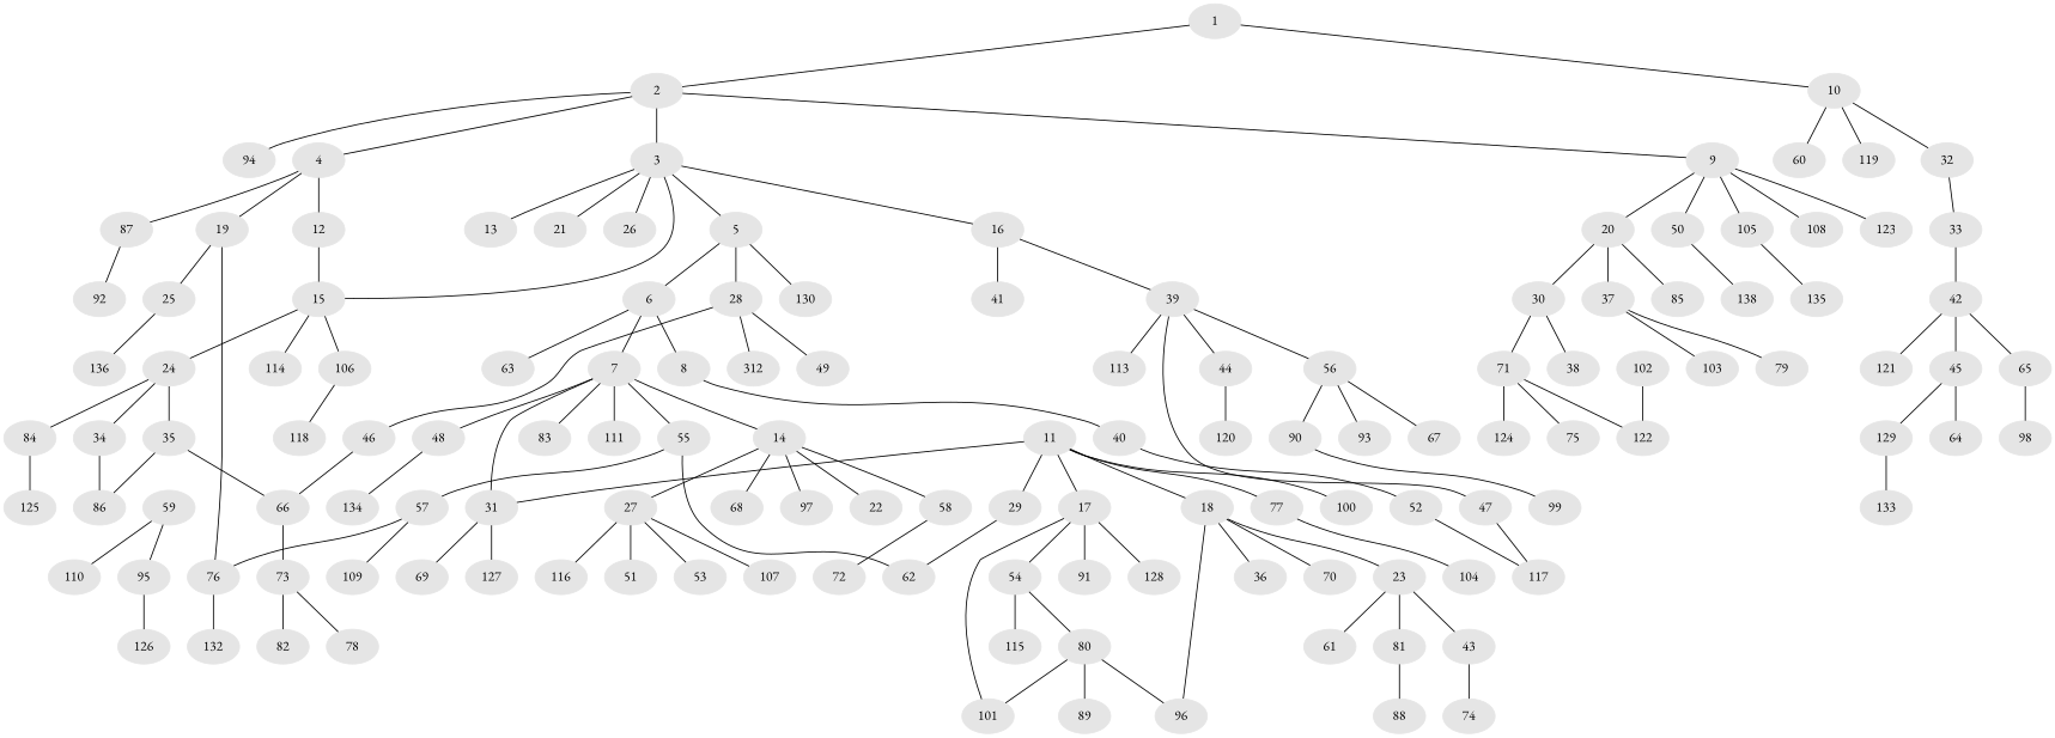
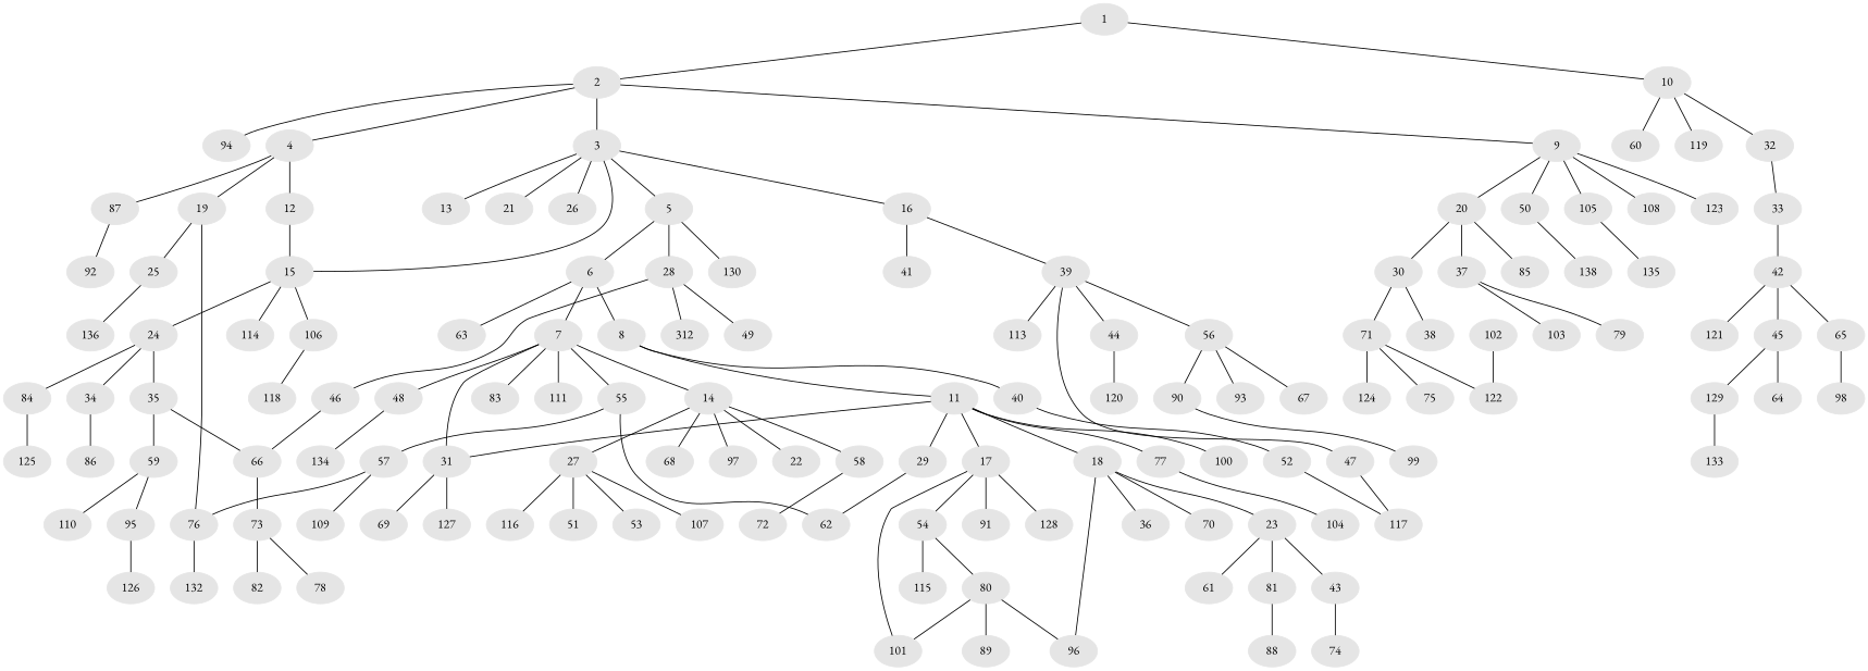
  graph {
    fontname="EB Garamond"
    node [color=gray90 fontname="EB Garamond" style=filled]
    edge [fontname="EB Garamond"]
    1
    2
    10
    3
    4
    9
    94
    32
    60
    119
    5
    13
    15
    16
    21
    26
    12
    19
    87
    20
    50
    105
    108
    123
    6
    28
    130
    24
    106
    114
    39
    41
    25
    76
    92
    7
    8
    63
    46
    49
    n41 [label=312]
    14
    31
    48
    55
    83
    111
    11
    40
    22
    27
    58
    68
    97
    69
    127
    134
    57
    62
    17
    18
    29
    77
    100
    52
    30
    37
    85
    n69 [label=138]
    135
    33
    54
    91
    101
    128
    23
    36
    70
    96
    104
    51
    53
    107
    116
    72
    34
    35
    84
    118
    44
    47
    56
    113
    80
    115
    43
    61
    81
    136
    132
    38
    71
    79
    103
    74
    88
    86
    59
    66
    125
    75
    122
    124
    42
    45
    65
    121
    95
    110
    73
    120
    117
    67
    90
    93
    64
    129
    98
    133
    89
    109
    99
    126
    78
    82
    102
    1 -- 2
    1 -- 10
    2 -- 3
    2 -- 4
    2 -- 9
    2 -- 94
    10 -- 32
    10 -- 60
    10 -- 119
    3 -- 5
    3 -- 13
    3 -- 15
    3 -- 16
    3 -- 21
    3 -- 26
    4 -- 12
    4 -- 19
    4 -- 87
    9 -- 20
    9 -- 50
    9 -- 105
    9 -- 108
    9 -- 123
    32 -- 33
    5 -- 6
    5 -- 28
    5 -- 130
    15 -- 24
    15 -- 106
    15 -- 114
    16 -- 39
    16 -- 41
    12 -- 15
    19 -- 25
    19 -- 76
    87 -- 92
    20 -- 30
    20 -- 37
    20 -- 85
    50 -- n69
    105 -- 135
    6 -- 7
    6 -- 8
    6 -- 63
    28 -- 46
    28 -- 49
    28 -- n41
    24 -- 34
    24 -- 35
    24 -- 84
    106 -- 118
    39 -- 44
    39 -- 47
    39 -- 56
    39 -- 113
    25 -- 136
    76 -- 132
    7 -- 14
    7 -- 31
    7 -- 48
    7 -- 55
    7 -- 83
    7 -- 111
+   8 -- 11
    8 -- 40
    46 -- 66
    14 -- 22
    14 -- 27
    14 -- 58
    14 -- 68
    14 -- 97
    31 -- 69
    31 -- 127
    48 -- 134
    55 -- 57
    55 -- 62
    11 -- 31
    11 -- 17
    11 -- 18
    11 -- 29
    11 -- 77
    11 -- 100
    40 -- 52
    27 -- 51
    27 -- 53
    27 -- 107
    27 -- 116
    58 -- 72
    57 -- 76
    57 -- 109
    17 -- 54
    17 -- 91
    17 -- 101
    17 -- 128
    18 -- 23
    18 -- 36
    18 -- 70
    18 -- 96
    29 -- 62
    77 -- 104
    52 -- 117
    30 -- 38
    30 -- 71
    37 -- 79
    37 -- 103
    33 -- 42
    54 -- 80
    54 -- 115
    23 -- 43
    23 -- 61
    23 -- 81
    34 -- 86
-   35 -- 86
+   35 -- 59
    35 -- 66
    84 -- 125
    44 -- 120
    47 -- 117
    56 -- 67
    56 -- 90
    56 -- 93
    80 -- 101
    80 -- 96
    80 -- 89
    43 -- 74
    81 -- 88
    71 -- 75
    71 -- 122
    71 -- 124
    59 -- 95
    59 -- 110
    66 -- 73
    42 -- 45
    42 -- 65
    42 -- 121
    45 -- 64
    45 -- 129
    65 -- 98
    95 -- 126
    73 -- 78
    73 -- 82
    90 -- 99
    129 -- 133
    102 -- 122
  }
